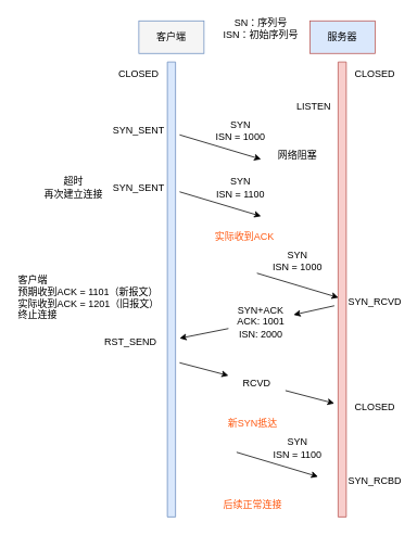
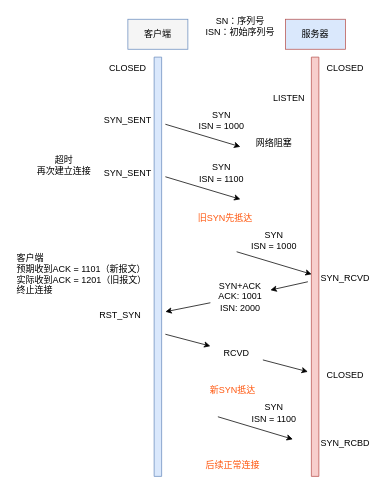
  <mxCell id="0" />
  <mxCell id="1" parent="0" />
  <mxCell id="2" value="" style="shape=flexArrow;endArrow=none;html=1;rounded=0;strokeColor=#6c8ebf;startFill=0;fillColor=#dae8fc;" edge="1" parent="1"><mxGeometry width="50" height="50" relative="1" as="geometry"><mxPoint x="210" y="635" as="sourcePoint" /><mxPoint x="210" y="75" as="targetPoint" /></mxGeometry></mxCell>
  <mxCell id="3" value="客户端" style="rounded=0;whiteSpace=wrap;html=1;fillColor=#f5f5f5;strokeColor=#6c8ebf;" vertex="1" parent="1"><mxGeometry x="170" y="25" width="80" height="40" as="geometry" /></mxCell>
  <mxCell id="4" value="CLOSED" style="text;html=1;align=center;verticalAlign=middle;whiteSpace=wrap;rounded=0;" vertex="1" parent="1"><mxGeometry x="140" y="75" width="60" height="30" as="geometry" /></mxCell>
  <mxCell id="5" value="服务器" style="rounded=0;whiteSpace=wrap;html=1;fillColor=#dae8fc;strokeColor=#b85450;" vertex="1" parent="1"><mxGeometry x="380" y="25" width="80" height="40" as="geometry" /></mxCell>
  <mxCell id="6" value="" style="shape=flexArrow;endArrow=none;html=1;rounded=0;strokeColor=#b85450;startFill=0;fillColor=#f8cecc;" edge="1" parent="1"><mxGeometry width="50" height="50" relative="1" as="geometry"><mxPoint x="419.66" y="635" as="sourcePoint" /><mxPoint x="419.66" y="75" as="targetPoint" /></mxGeometry></mxCell>
  <mxCell id="7" value="CLOSED" style="text;html=1;align=center;verticalAlign=middle;whiteSpace=wrap;rounded=0;" vertex="1" parent="1"><mxGeometry x="430" y="75" width="60" height="30" as="geometry" /></mxCell>
  <mxCell id="8" value="LISTEN" style="text;html=1;align=center;verticalAlign=middle;whiteSpace=wrap;rounded=0;" vertex="1" parent="1"><mxGeometry x="355" y="115" width="60" height="30" as="geometry" /></mxCell>
  <mxCell id="9" value="SYN_SENT" style="text;html=1;align=center;verticalAlign=middle;whiteSpace=wrap;rounded=0;" vertex="1" parent="1"><mxGeometry x="140" y="145" width="60" height="30" as="geometry" /></mxCell>
  <mxCell id="10" value="" style="endArrow=classic;html=1;rounded=0;" edge="1" parent="1"><mxGeometry width="50" height="50" relative="1" as="geometry"><mxPoint x="220" y="165" as="sourcePoint" /><mxPoint x="320" y="195" as="targetPoint" /></mxGeometry></mxCell>
  <mxCell id="11" value="SYN&lt;br&gt;ISN = 1000" style="text;html=1;align=center;verticalAlign=middle;whiteSpace=wrap;rounded=0;" vertex="1" parent="1"><mxGeometry x="260" y="145" width="70" height="30" as="geometry" /></mxCell>
  <mxCell id="12" value="SN：序列号&lt;br&gt;ISN：初始序列号" style="text;html=1;align=center;verticalAlign=middle;whiteSpace=wrap;rounded=0;" vertex="1" parent="1"><mxGeometry x="270" y="20" width="100" height="30" as="geometry" /></mxCell>
  <mxCell id="13" value="SYN_SENT" style="text;html=1;align=center;verticalAlign=middle;whiteSpace=wrap;rounded=0;" vertex="1" parent="1"><mxGeometry x="140" y="215" width="60" height="30" as="geometry" /></mxCell>
  <mxCell id="14" value="" style="endArrow=classic;html=1;rounded=0;" edge="1" parent="1"><mxGeometry width="50" height="50" relative="1" as="geometry"><mxPoint x="220" y="235" as="sourcePoint" /><mxPoint x="320" y="265" as="targetPoint" /></mxGeometry></mxCell>
  <mxCell id="15" value="SYN&lt;br&gt;ISN = 1100" style="text;html=1;align=center;verticalAlign=middle;whiteSpace=wrap;rounded=0;" vertex="1" parent="1"><mxGeometry x="260" y="215" width="70" height="30" as="geometry" /></mxCell>
  <mxCell id="16" value="网络阻塞" style="text;html=1;align=center;verticalAlign=middle;whiteSpace=wrap;rounded=0;" vertex="1" parent="1"><mxGeometry x="330" y="175" width="70" height="30" as="geometry" /></mxCell>
- <mxCell id="17" value="超时&lt;br&gt;再次建立连接" style="text;html=1;align=center;verticalAlign=middle;whiteSpace=wrap;rounded=0;" vertex="1" parent="1"><mxGeometry x="50" y="215" width="80" height="30" as="geometry" /></mxCell>
+ <mxCell id="17" value="超时&lt;br&gt;再次建立连接" style="text;html=1;align=center;verticalAlign=middle;whiteSpace=wrap;rounded=0;" vertex="1" parent="1"><mxGeometry x="45" y="205" width="80" height="30" as="geometry" /></mxCell>
  <mxCell id="18" value="" style="endArrow=classic;html=1;rounded=0;" edge="1" parent="1"><mxGeometry width="50" height="50" relative="1" as="geometry"><mxPoint x="315" y="335" as="sourcePoint" /><mxPoint x="415" y="365" as="targetPoint" /></mxGeometry></mxCell>
  <mxCell id="19" value="SYN_RCVD" style="text;html=1;align=center;verticalAlign=middle;whiteSpace=wrap;rounded=0;" vertex="1" parent="1"><mxGeometry x="430" y="355" width="60" height="30" as="geometry" /></mxCell>
  <mxCell id="20" value="" style="endArrow=classic;html=1;rounded=0;" edge="1" parent="1" source="23"><mxGeometry width="50" height="50" relative="1" as="geometry"><mxPoint x="410" y="375" as="sourcePoint" /><mxPoint x="220" y="415" as="targetPoint" /></mxGeometry></mxCell>
- <mxCell id="21" value="&lt;font style=&quot;color: rgb(255, 88, 16);&quot;&gt;实际收到ACK&lt;/font&gt;" style="text;html=1;align=center;verticalAlign=middle;whiteSpace=wrap;rounded=0;" vertex="1" parent="1"><mxGeometry x="230" y="275" width="140" height="30" as="geometry" /></mxCell>
+ <mxCell id="21" value="&lt;font style=&quot;color: rgb(255, 88, 16);&quot;&gt;旧SYN先抵达&lt;/font&gt;" style="text;html=1;align=center;verticalAlign=middle;whiteSpace=wrap;rounded=0;" vertex="1" parent="1"><mxGeometry x="230" y="275" width="140" height="30" as="geometry" /></mxCell>
  <mxCell id="22" value="" style="endArrow=classic;html=1;rounded=0;" edge="1" parent="1" target="23"><mxGeometry width="50" height="50" relative="1" as="geometry"><mxPoint x="410" y="375" as="sourcePoint" /><mxPoint x="230" y="415" as="targetPoint" /></mxGeometry></mxCell>
  <mxCell id="23" value="SYN+ACK&lt;br&gt;ACK: 1001&lt;br&gt;ISN: 2000" style="text;html=1;align=center;verticalAlign=middle;whiteSpace=wrap;rounded=0;" vertex="1" parent="1"><mxGeometry x="280" y="375" width="80" height="40" as="geometry" /></mxCell>
- <mxCell id="24" value="RST_SEND" style="text;html=1;align=center;verticalAlign=middle;whiteSpace=wrap;rounded=0;" vertex="1" parent="1"><mxGeometry x="120" y="405" width="80" height="30" as="geometry" /></mxCell>
+ <mxCell id="24" value="RST_SYN" style="text;html=1;align=center;verticalAlign=middle;whiteSpace=wrap;rounded=0;" vertex="1" parent="1"><mxGeometry x="120" y="405" width="80" height="30" as="geometry" /></mxCell>
  <mxCell id="25" value="客户端&lt;br&gt;预期收到ACK = 1101（新报文）&lt;div&gt;实际收到ACK = 1201（旧报文）&lt;br&gt;终止连接&lt;/div&gt;" style="text;html=1;align=left;verticalAlign=middle;whiteSpace=wrap;rounded=0;" vertex="1" parent="1"><mxGeometry x="20" y="335" width="180" height="60" as="geometry" /></mxCell>
  <mxCell id="26" value="" style="endArrow=classic;html=1;rounded=0;" edge="1" parent="1" source="29"><mxGeometry width="50" height="50" relative="1" as="geometry"><mxPoint x="220" y="445" as="sourcePoint" /><mxPoint x="410" y="495" as="targetPoint" /></mxGeometry></mxCell>
  <mxCell id="27" value="SYN&lt;br&gt;ISN = 1000" style="text;html=1;align=center;verticalAlign=middle;whiteSpace=wrap;rounded=0;" vertex="1" parent="1"><mxGeometry x="330" y="305" width="70" height="30" as="geometry" /></mxCell>
  <mxCell id="28" value="" style="endArrow=classic;html=1;rounded=0;" edge="1" parent="1" target="29"><mxGeometry width="50" height="50" relative="1" as="geometry"><mxPoint x="220" y="445" as="sourcePoint" /><mxPoint x="410" y="505" as="targetPoint" /></mxGeometry></mxCell>
  <mxCell id="29" value="RCVD" style="text;html=1;align=center;verticalAlign=middle;whiteSpace=wrap;rounded=0;" vertex="1" parent="1"><mxGeometry x="280" y="455" width="70" height="30" as="geometry" /></mxCell>
  <mxCell id="30" value="CLOSED" style="text;html=1;align=center;verticalAlign=middle;whiteSpace=wrap;rounded=0;" vertex="1" parent="1"><mxGeometry x="430" y="485" width="60" height="30" as="geometry" /></mxCell>
  <mxCell id="31" value="" style="endArrow=classic;html=1;rounded=0;" edge="1" parent="1"><mxGeometry width="50" height="50" relative="1" as="geometry"><mxPoint x="290" y="555" as="sourcePoint" /><mxPoint x="390" y="585" as="targetPoint" /></mxGeometry></mxCell>
  <mxCell id="32" value="SYN&lt;br&gt;ISN = 1100" style="text;html=1;align=center;verticalAlign=middle;whiteSpace=wrap;rounded=0;" vertex="1" parent="1"><mxGeometry x="330" y="535" width="70" height="30" as="geometry" /></mxCell>
  <mxCell id="33" value="&lt;font style=&quot;color: rgb(255, 88, 16);&quot;&gt;新SYN抵达&lt;/font&gt;" style="text;html=1;align=center;verticalAlign=middle;whiteSpace=wrap;rounded=0;" vertex="1" parent="1"><mxGeometry x="240" y="505" width="140" height="30" as="geometry" /></mxCell>
  <mxCell id="34" value="SYN_RCBD" style="text;html=1;align=center;verticalAlign=middle;whiteSpace=wrap;rounded=0;" vertex="1" parent="1"><mxGeometry x="430" y="575" width="60" height="30" as="geometry" /></mxCell>
  <mxCell id="35" value="&lt;font style=&quot;color: rgb(255, 88, 16);&quot;&gt;后续正常连接&lt;/font&gt;" style="text;html=1;align=center;verticalAlign=middle;whiteSpace=wrap;rounded=0;" vertex="1" parent="1"><mxGeometry x="240" y="605" width="140" height="30" as="geometry" /></mxCell>
